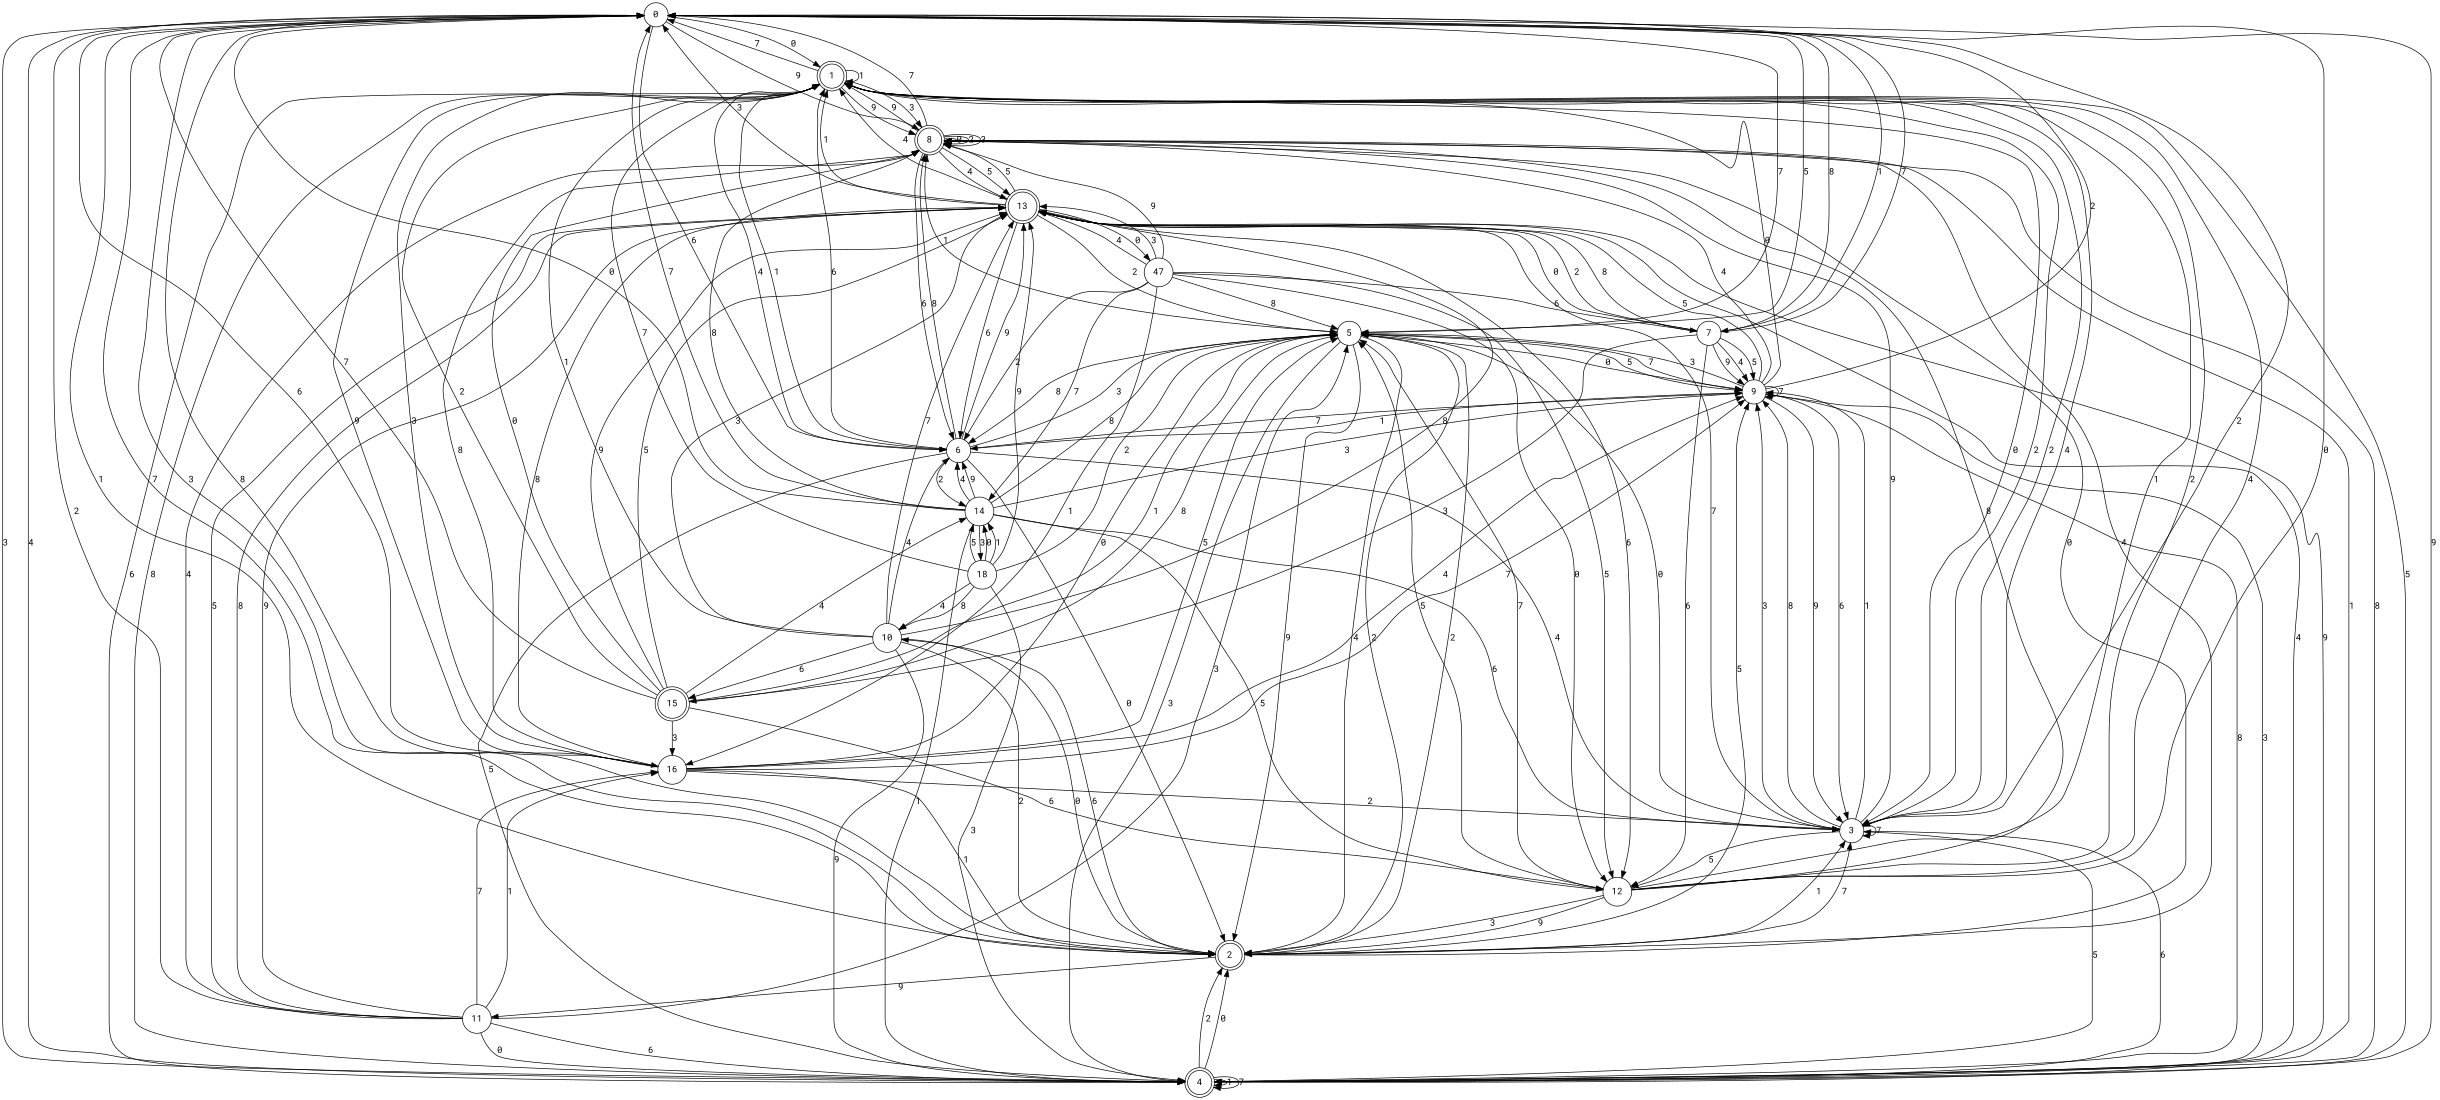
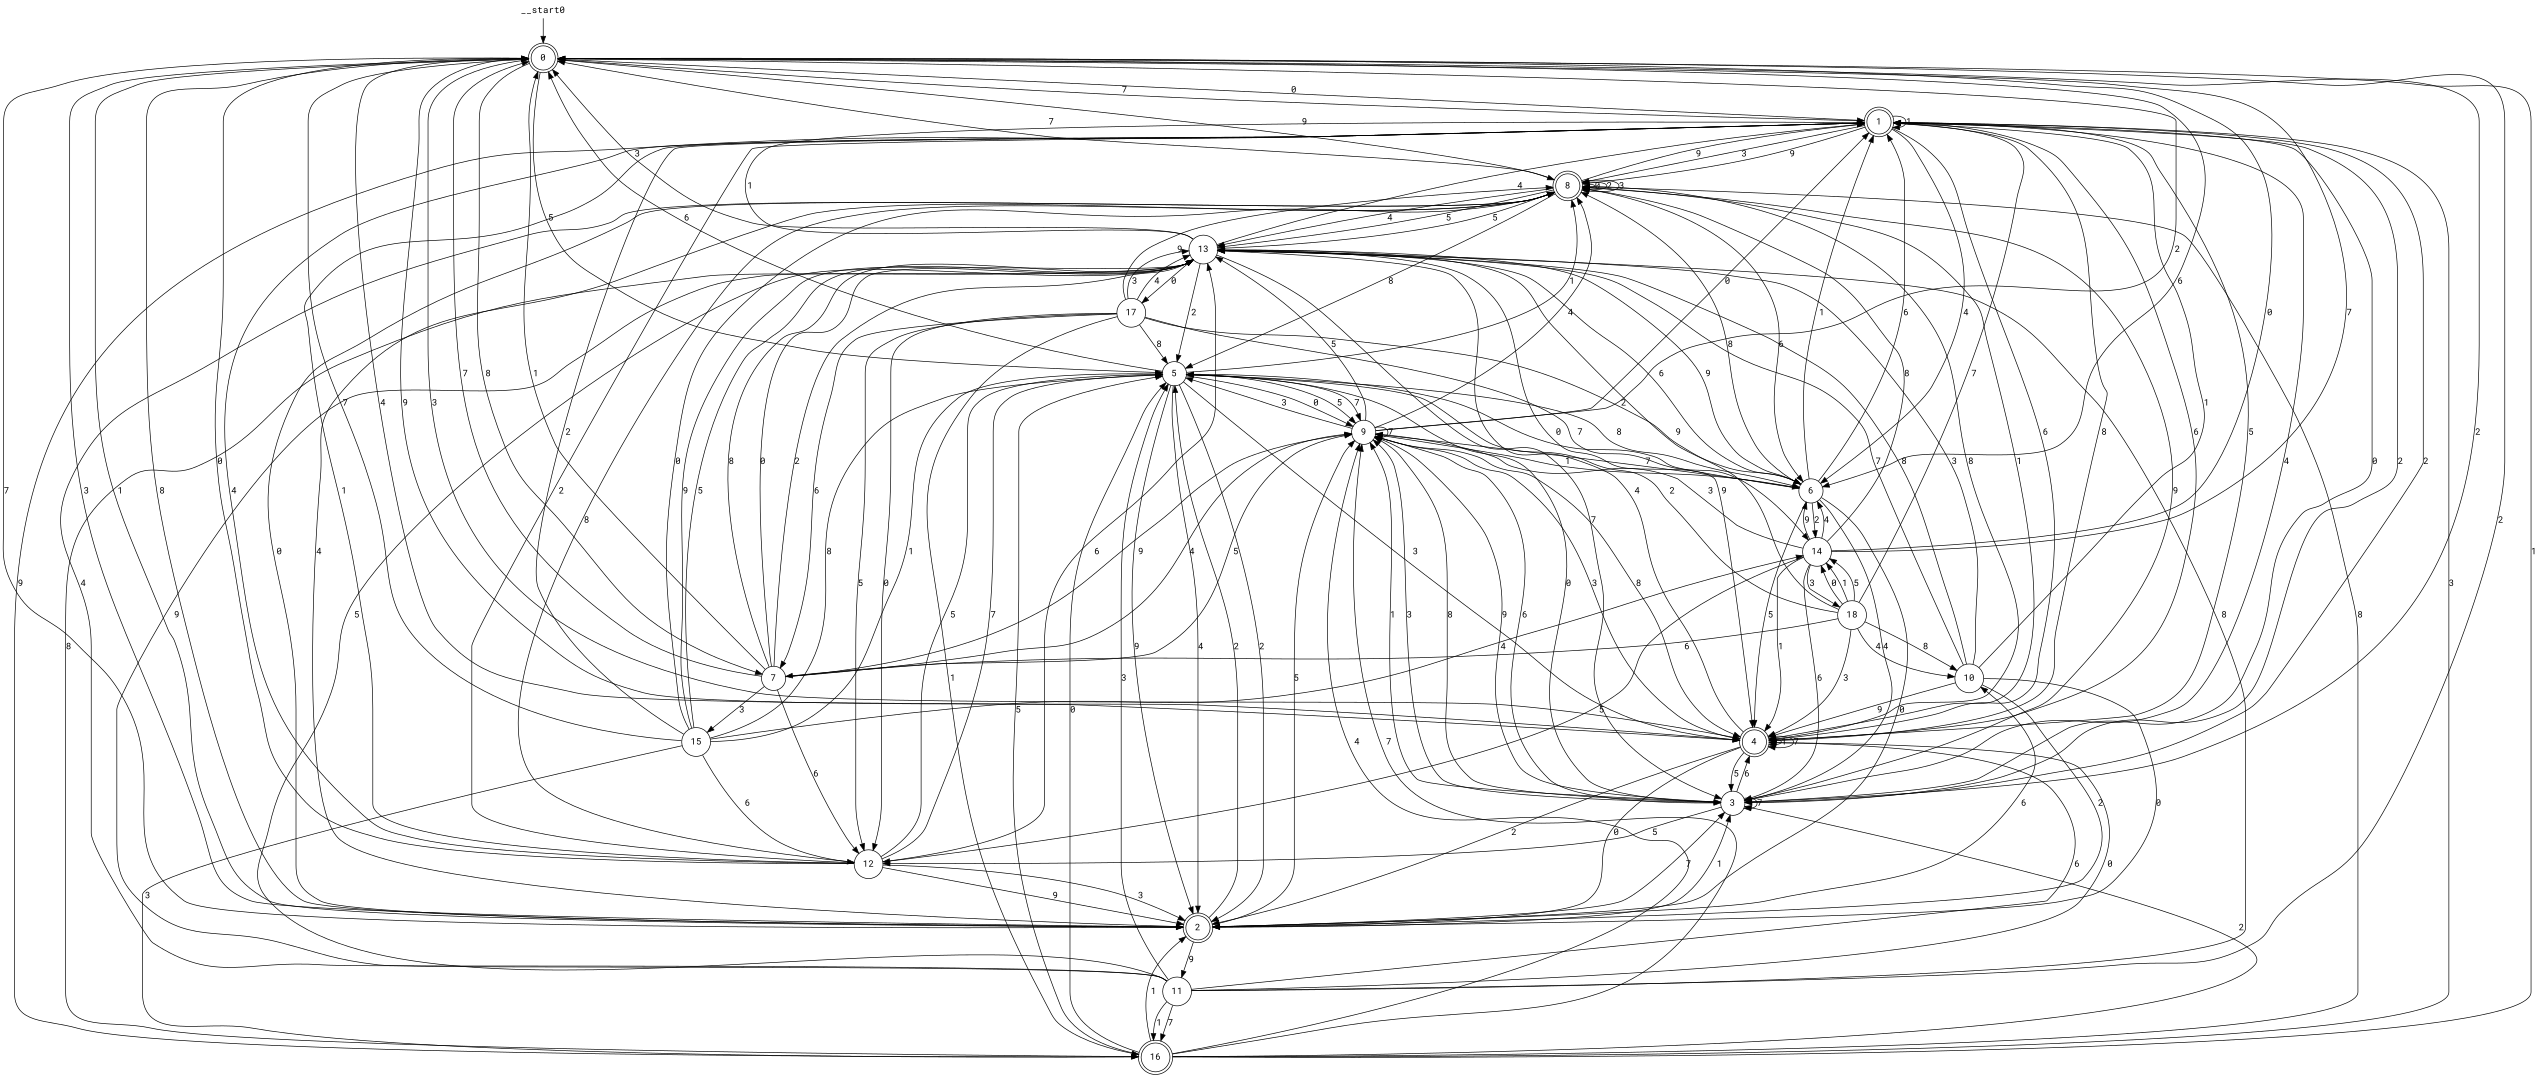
  digraph {
    fontname="Roboto Mono"
    node [fontname="Roboto Mono" shape=circle]
    edge [fontname="Roboto Mono"]
-   n1 [label=0]
+   n1 [label=0 shape=doublecircle]
    n2 [label=1 shape=doublecircle]
    n3 [label=2 shape=doublecircle]
    n4 [label=3]
    n5 [label=4 shape=doublecircle]
    n6 [label=5]
    n7 [label=6]
    n8 [label=7]
    n9 [label=8 shape=doublecircle]
    n10 [label=9]
    n11 [label=10]
    n12 [label=11]
    n13 [label=12]
-   n14 [label=13 shape=doublecircle]
+   n14 [label=13]
    n15 [label=14]
-   n16 [label=15 shape=doublecircle]
-   n17 [label=16]
-   n18 [label=47]
+   n16 [label=15]
+   n17 [label=16 shape=doublecircle]
+   n18 [label=17]
    n19 [label=18]
+   __start0 [height=0 shape=none width=0]
    n1 -> n2 [label=0]
    n1 -> n3 [label=1]
    n1 -> n3 [label=7]
    n1 -> n4 [label=2]
    n1 -> n5 [label=3]
    n1 -> n5 [label=4]
    n1 -> n6 [label=5]
    n1 -> n7 [label=6]
    n1 -> n8 [label=8]
    n1 -> n9 [label=9]
    n2 -> n1 [label=7]
    n2 -> n2 [label=1]
    n2 -> n4 [label=0]
    n2 -> n4 [label=2]
    n2 -> n5 [label=5]
    n2 -> n5 [label=6]
    n2 -> n5 [label=8]
    n2 -> n7 [label=4]
    n2 -> n9 [label=3]
    n2 -> n9 [label=9]
    n3 -> n1 [label=3]
    n3 -> n1 [label=8]
    n3 -> n4 [label=1]
    n3 -> n4 [label=7]
    n3 -> n6 [label=2]
    n3 -> n9 [label=0]
    n3 -> n9 [label=4]
    n3 -> n10 [label=5]
    n3 -> n11 [label=6]
    n3 -> n12 [label=9]
    n4 -> n2 [label=2]
    n4 -> n2 [label=4]
    n4 -> n4 [label=7]
    n4 -> n5 [label=6]
    n4 -> n6 [label=0]
    n4 -> n9 [label=9]
    n4 -> n10 [label=1]
    n4 -> n10 [label=3]
    n4 -> n10 [label=8]
    n4 -> n13 [label=5]
    n5 -> n1 [label=9]
+   n5 -> n2 [label=6]
    n5 -> n3 [label=0]
    n5 -> n3 [label=2]
    n5 -> n4 [label=5]
    n5 -> n5 [label=1]
    n5 -> n5 [label=7]
    n5 -> n9 [label=8]
    n5 -> n10 [label=3]
    n5 -> n14 [label=4]
-   n6 -> n1 [label=7]
+   n6 -> n1 [label=6]
    n6 -> n3 [label=2]
    n6 -> n3 [label=4]
    n6 -> n3 [label=9]
    n6 -> n5 [label=3]
    n6 -> n7 [label=8]
    n6 -> n9 [label=1]
    n6 -> n10 [label=0]
    n6 -> n10 [label=5]
    n6 -> n10 [label=7]
    n7 -> n2 [label=1]
    n7 -> n2 [label=6]
    n7 -> n3 [label=0]
    n7 -> n4 [label=4]
    n7 -> n5 [label=5]
-   n7 -> n6 [label=3]
+   n7 -> n6 [label=0]
    n7 -> n9 [label=8]
    n7 -> n10 [label=7]
    n7 -> n14 [label=9]
    n7 -> n15 [label=2]
    n8 -> n1 [label=1]
    n8 -> n1 [label=7]
    n8 -> n10 [label=4]
    n8 -> n10 [label=5]
    n8 -> n10 [label=9]
    n8 -> n13 [label=6]
    n8 -> n14 [label=0]
    n8 -> n14 [label=2]
    n8 -> n14 [label=8]
    n8 -> n16 [label=3]
    n9 -> n1 [label=7]
    n9 -> n2 [label=9]
    n9 -> n5 [label=1]
-   n15 -> n6 [label=8]
+   n9 -> n6 [label=8]
    n9 -> n7 [label=6]
    n9 -> n9 [label=0]
    n9 -> n9 [label=2]
    n9 -> n9 [label=3]
    n9 -> n14 [label=4]
    n9 -> n14 [label=5]
    n10 -> n1 [label=2]
    n10 -> n2 [label=0]
    n10 -> n4 [label=6]
    n10 -> n4 [label=9]
    n10 -> n5 [label=8]
    n10 -> n6 [label=3]
    n10 -> n7 [label=1]
    n10 -> n9 [label=4]
    n10 -> n10 [label=7]
    n10 -> n14 [label=5]
    n11 -> n2 [label=1]
    n11 -> n3 [label=0]
    n11 -> n3 [label=2]
    n11 -> n5 [label=9]
-   n11 -> n7 [label=4]
    n11 -> n14 [label=3]
    n11 -> n14 [label=7]
    n11 -> n14 [label=8]
-   n11 -> n16 [label=6]
    n12 -> n1 [label=2]
    n12 -> n5 [label=0]
    n12 -> n5 [label=6]
    n12 -> n6 [label=3]
    n12 -> n9 [label=4]
    n12 -> n14 [label=5]
    n12 -> n14 [label=8]
    n12 -> n14 [label=9]
    n12 -> n17 [label=1]
    n12 -> n17 [label=7]
    n13 -> n1 [label=0]
    n13 -> n2 [label=1]
    n13 -> n2 [label=2]
    n13 -> n2 [label=4]
    n13 -> n3 [label=3]
    n13 -> n3 [label=9]
    n13 -> n6 [label=5]
    n13 -> n6 [label=7]
    n13 -> n9 [label=8]
-   n14 -> n13 [label=6]
+   n13 -> n14 [label=6]
    n14 -> n1 [label=3]
    n14 -> n2 [label=1]
    n14 -> n2 [label=4]
    n14 -> n4 [label=7]
    n14 -> n5 [label=9]
    n14 -> n6 [label=2]
    n14 -> n7 [label=6]
    n14 -> n9 [label=5]
    n14 -> n17 [label=8]
    n14 -> n18 [label=0]
    n15 -> n1 [label=0]
    n15 -> n1 [label=7]
    n15 -> n4 [label=6]
    n15 -> n5 [label=1]
    n15 -> n7 [label=4]
    n15 -> n7 [label=9]
    n15 -> n9 [label=8]
    n15 -> n10 [label=3]
    n15 -> n13 [label=5]
    n15 -> n19 [label=3]
    n16 -> n1 [label=7]
    n16 -> n2 [label=2]
    n16 -> n6 [label=1]
    n16 -> n6 [label=8]
    n16 -> n9 [label=0]
    n16 -> n13 [label=6]
    n16 -> n14 [label=5]
    n16 -> n14 [label=9]
    n16 -> n15 [label=4]
    n16 -> n17 [label=3]
-   n17 -> n1 [label=6]
+   n17 -> n1 [label=1]
    n17 -> n2 [label=3]
    n17 -> n2 [label=9]
    n17 -> n3 [label=1]
    n17 -> n4 [label=2]
    n17 -> n6 [label=0]
    n17 -> n6 [label=5]
    n17 -> n9 [label=8]
    n17 -> n10 [label=4]
    n17 -> n10 [label=7]
    n18 -> n6 [label=8]
    n18 -> n7 [label=2]
    n18 -> n8 [label=6]
    n18 -> n9 [label=9]
    n18 -> n13 [label=0]
    n18 -> n13 [label=5]
    n18 -> n14 [label=3]
    n18 -> n14 [label=4]
    n18 -> n15 [label=7]
    n18 -> n17 [label=1]
    n19 -> n2 [label=7]
    n19 -> n5 [label=3]
    n19 -> n6 [label=2]
+   n19 -> n8 [label=6]
    n19 -> n11 [label=4]
    n19 -> n11 [label=8]
    n19 -> n14 [label=9]
    n19 -> n15 [label=0]
    n19 -> n15 [label=1]
    n19 -> n15 [label=5]
+   __start0 -> n1
  }
